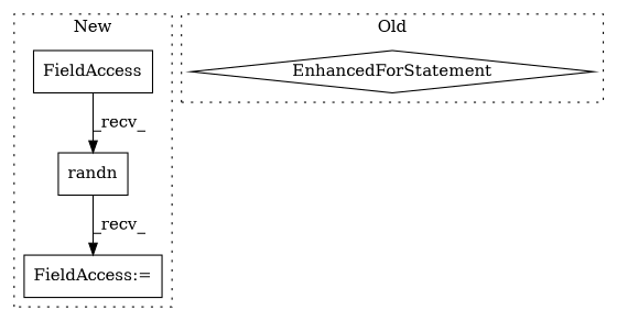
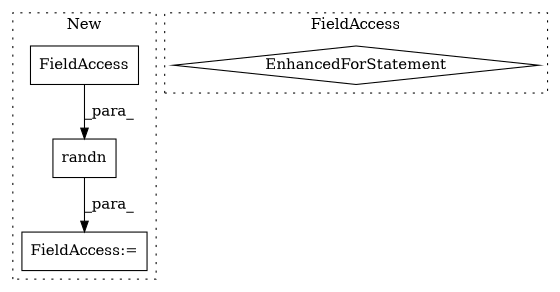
  digraph {
    node [shape=box]
    n1 [a=32 l="6,1" label=randn s="3285,3296"]
    n2 [a=7 l=1 label="FieldAccess:=" s=3271]
    n3 [a=22 l=12 label=FieldAccess s=3272]
    n4 [a=70 l="57,2" label=EnhancedForStatement s="3048,3178" shape=diamond]
    subgraph cluster_1 {
      label=New
      style=dotted
      n1
      n2
      n3
    }
    subgraph cluster_2 {
-     label=Old
+     label=FieldAccess
      style=dotted
      n4
    }
-   n1 -> n2 [label=_recv_]
-   n3 -> n1 [label=_recv_]
+   n1 -> n2 [label=_para_]
+   n3 -> n1 [label=_para_]
  }
